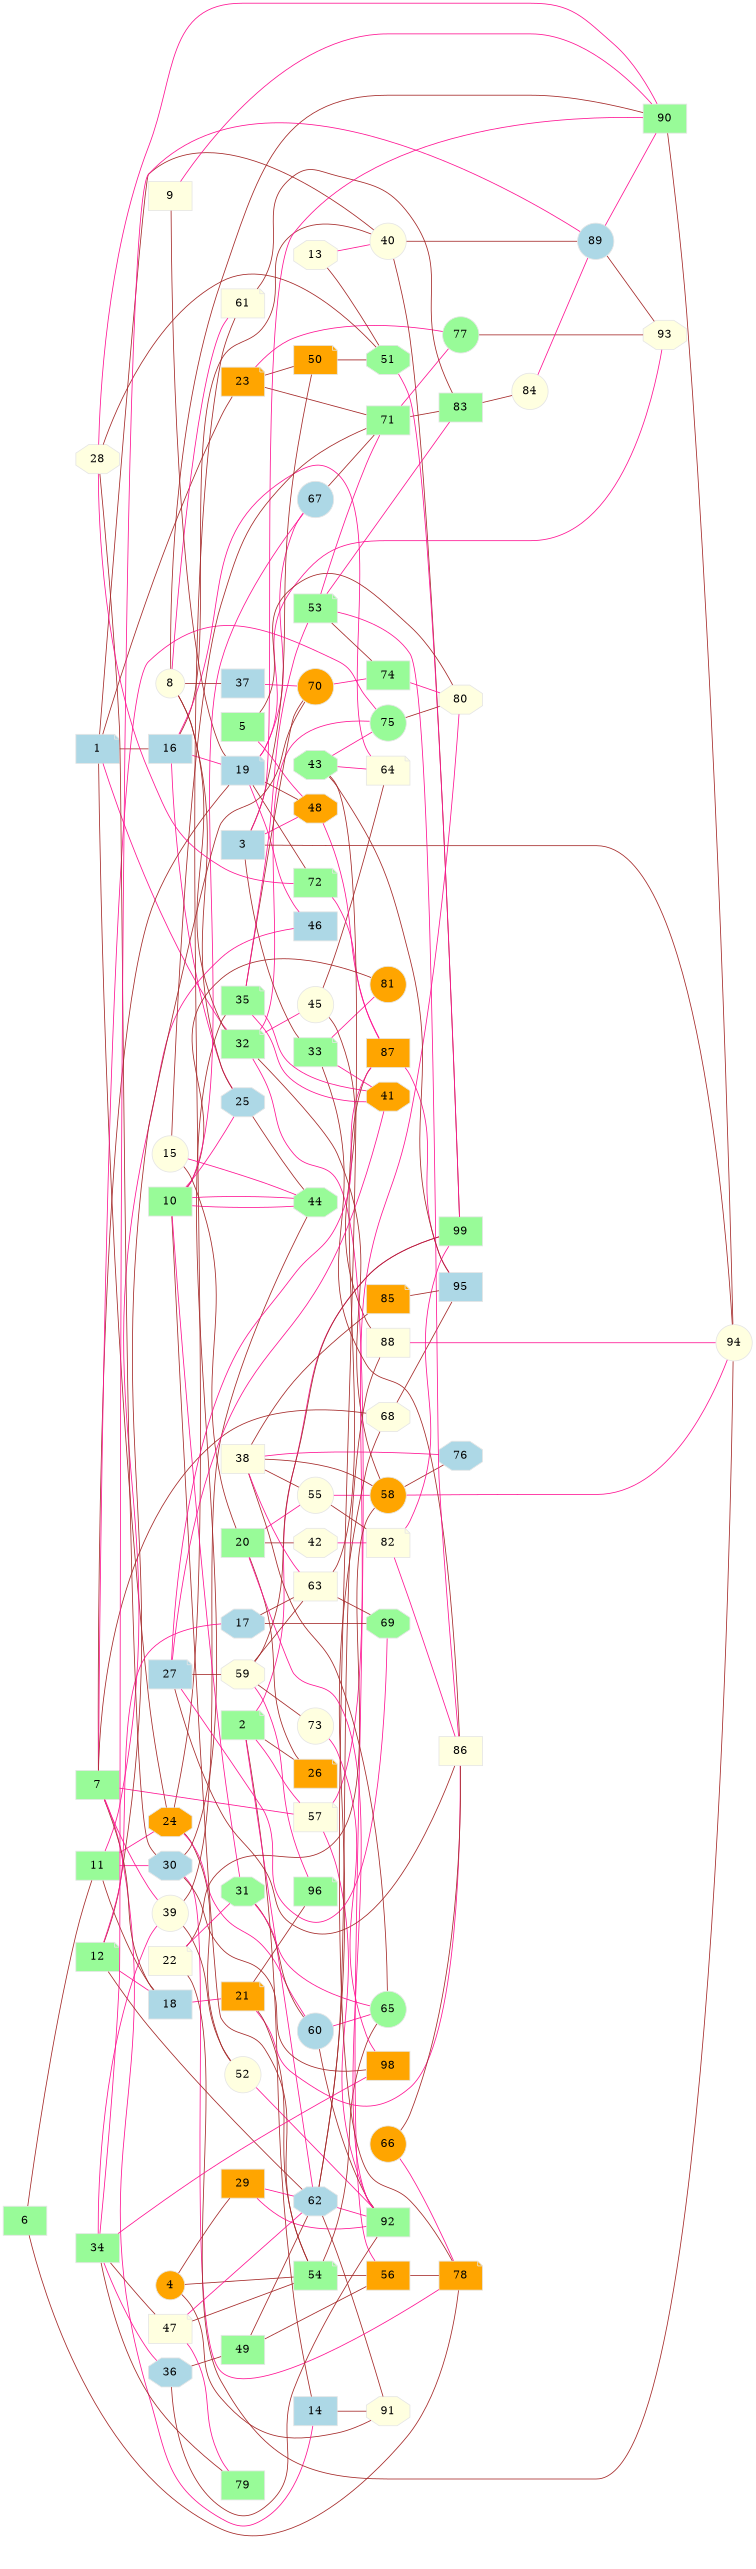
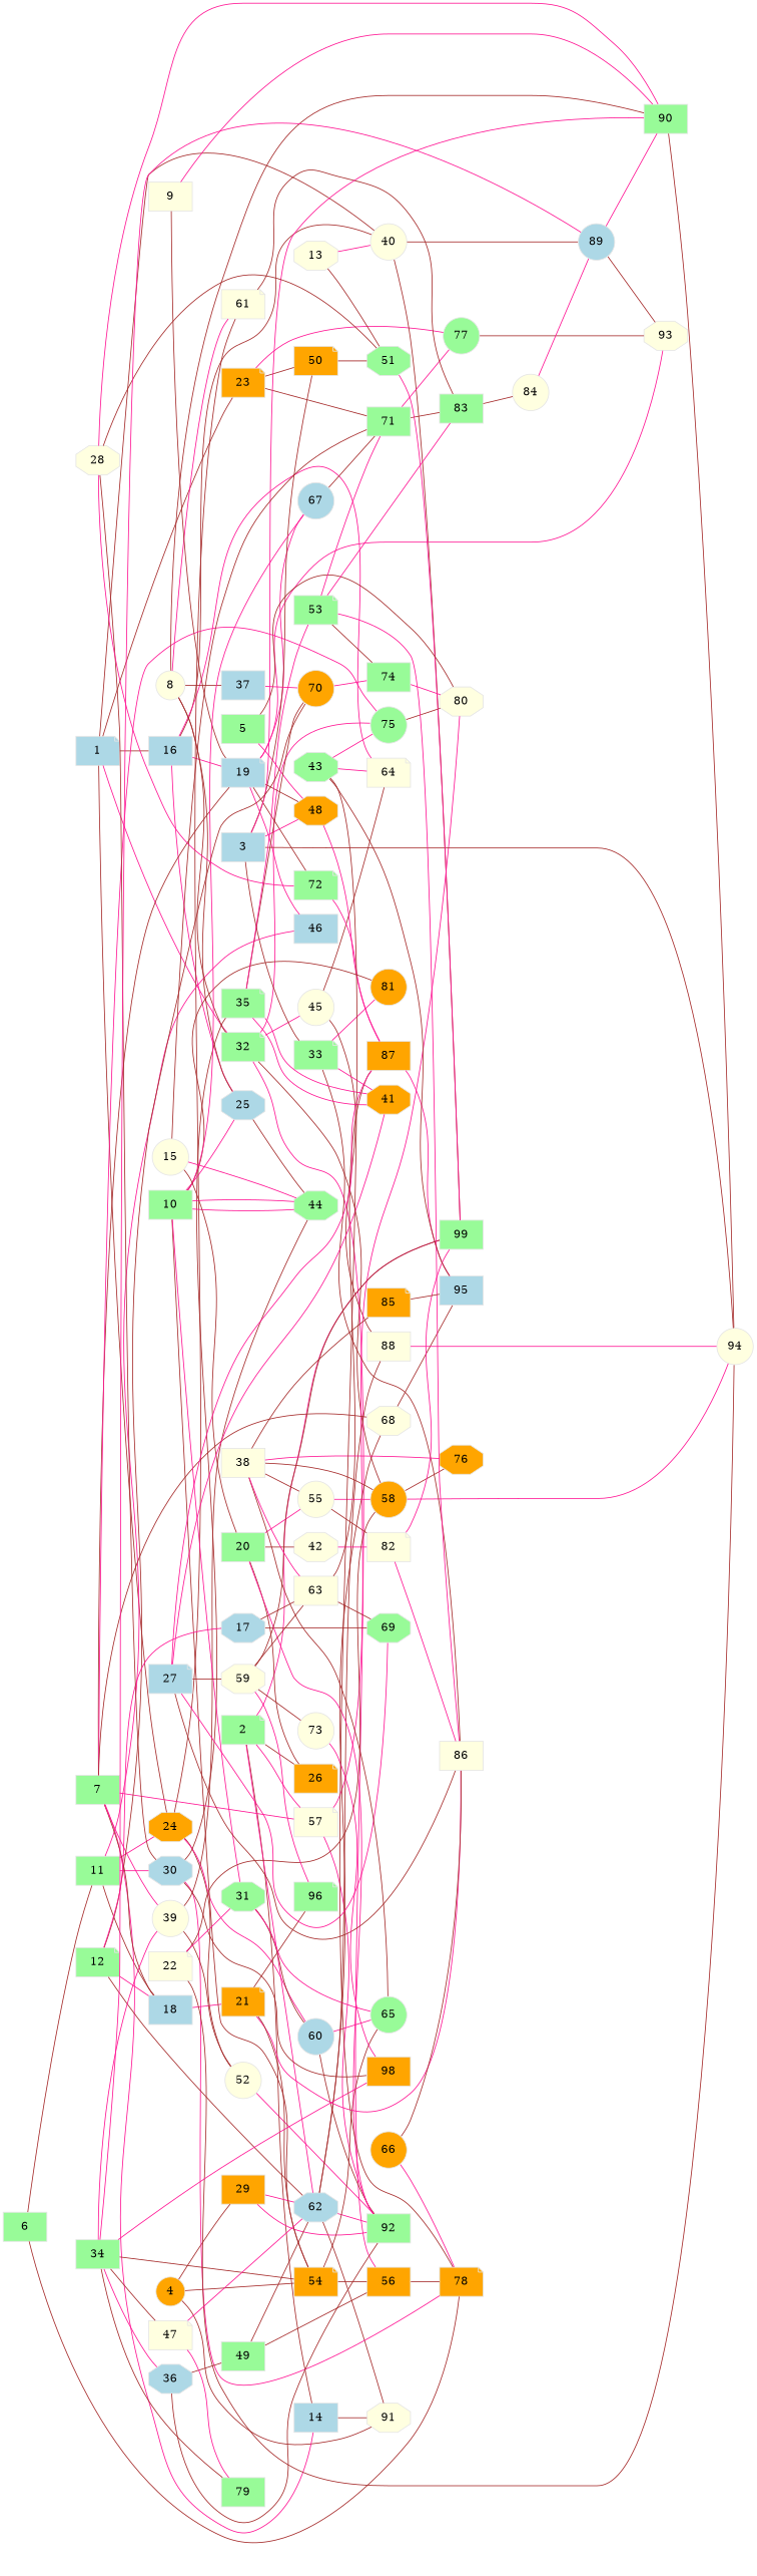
  graph {
    rankdir=LR
    node [color=gray90 fillcolor=palegreen shape=box style=filled]
    edge [color=brown]
    1 [fillcolor=lightblue shape=note]
    16 [fillcolor=lightblue]
    23 [fillcolor=orange shape=note]
    24 [fillcolor=orange shape=octagon]
    32 [shape=note]
    40 [fillcolor=lightyellow shape=circle]
    19 [fillcolor=lightblue shape=note]
    25 [fillcolor=lightblue shape=octagon]
    64 [fillcolor=lightyellow shape=note]
    50 [fillcolor=orange shape=note]
    71
    77 [shape=circle]
    61 [fillcolor=lightyellow shape=note]
    52 [fillcolor=lightyellow shape=circle]
    60 [fillcolor=lightblue shape=circle]
    75 [shape=circle]
    58 [fillcolor=orange shape=circle]
    45 [fillcolor=lightyellow shape=circle]
    56 [fillcolor=orange]
    n20 [label=99]
    89 [fillcolor=lightblue shape=circle]
    2 [shape=note]
    14 [fillcolor=lightblue]
    26 [fillcolor=orange shape=note]
    57 [fillcolor=lightyellow shape=note]
    62 [fillcolor=lightblue shape=octagon]
    91 [fillcolor=lightyellow shape=octagon]
    80 [fillcolor=lightyellow shape=octagon]
    92
    68 [fillcolor=lightyellow shape=octagon]
    88 [fillcolor=lightyellow]
    3 [fillcolor=lightblue]
    33 [shape=note]
    48 [fillcolor=orange shape=octagon]
    90
    94 [fillcolor=lightyellow shape=circle]
    81 [fillcolor=orange shape=circle]
    86 [fillcolor=lightyellow]
    41 [fillcolor=orange shape=octagon]
    87 [fillcolor=orange]
    51 [shape=octagon]
    4 [fillcolor=orange shape=circle]
    29 [fillcolor=orange]
-   54 [shape=note]
+   54 [fillcolor=orange shape=note]
    65 [shape=circle]
    5
    6
    11
    78 [fillcolor=orange shape=note]
    18 [fillcolor=lightblue]
    30 [fillcolor=lightblue shape=octagon]
    46 [fillcolor=lightblue]
    7
    39 [fillcolor=lightyellow shape=circle]
    21 [fillcolor=orange shape=note]
    67 [fillcolor=lightblue shape=circle]
    72 [shape=note]
    93 [fillcolor=lightyellow shape=octagon]
    44 [shape=octagon]
    95 [fillcolor=lightblue]
    8 [fillcolor=lightyellow shape=circle]
    37 [fillcolor=lightblue]
    70 [fillcolor=orange shape=circle]
    83
    9 [fillcolor=lightyellow]
    10
    31 [shape=octagon]
    35 [shape=note]
    98 [fillcolor=orange]
    12 [shape=note]
    17 [fillcolor=lightblue shape=octagon]
    63 [fillcolor=lightyellow]
    69 [shape=octagon]
    74
    13 [fillcolor=lightyellow shape=octagon]
    15 [fillcolor=lightyellow shape=circle]
    20
    42 [fillcolor=lightyellow shape=octagon]
    55 [fillcolor=lightyellow shape=circle]
    96 [shape=note]
    82 [fillcolor=lightyellow shape=note]
    22 [fillcolor=lightyellow shape=note]
-   76 [fillcolor=lightblue shape=octagon]
+   76 [fillcolor=orange shape=octagon]
    27 [fillcolor=lightblue shape=note]
    59 [fillcolor=lightyellow shape=octagon]
    73 [fillcolor=lightyellow shape=circle]
    28 [fillcolor=lightyellow shape=octagon]
    53 [shape=note]
    34
    36 [fillcolor=lightblue shape=octagon]
    47 [fillcolor=lightyellow shape=note]
    79
    49
    38 [fillcolor=lightyellow]
    85 [fillcolor=orange shape=note]
    43 [shape=octagon]
    84 [fillcolor=lightyellow shape=circle]
    66 [fillcolor=orange shape=circle]
    1 -- 16
    1 -- 23
    1 -- 24
    1 -- 32 [color=deeppink]
    1 -- 40
    16 -- 40
    16 -- 19 [color=deeppink]
    16 -- 25 [color=deeppink]
    16 -- 64 [color=deeppink]
    23 -- 50
    23 -- 71
    23 -- 77 [color=deeppink]
    24 -- 61
    24 -- 52
    24 -- 60 [color=deeppink]
    32 -- 75 [color=deeppink]
    32 -- 58
    32 -- 45 [color=deeppink]
    32 -- 56 [color=deeppink]
    40 -- n20
    40 -- 89
    19 -- 48
    19 -- 46 [color=deeppink]
    19 -- 67 [color=deeppink]
    19 -- 72
    19 -- 93 [color=deeppink]
    25 -- 44
    50 -- 51
    71 -- 77 [color=deeppink]
    71 -- 83
    77 -- 93
    61 -- 83
    52 -- 92 [color=deeppink]
    60 -- 92
    60 -- 65 [color=deeppink]
    75 -- 80
    58 -- 94 [color=deeppink]
    58 -- 76
    45 -- 64
    45 -- 88
    56 -- 78
    89 -- 90 [color=deeppink]
    89 -- 93
    2 -- n20 [color=deeppink]
    2 -- 14
    2 -- 26
    2 -- 57 [color=deeppink]
    2 -- 62 [color=deeppink]
    14 -- 91
    57 -- 80 [color=deeppink]
    57 -- 92 [color=deeppink]
    62 -- 91
    62 -- 92 [color=deeppink]
    62 -- 68
    62 -- 88
    68 -- 95
    88 -- 94 [color=deeppink]
    3 -- 50
    3 -- 33
    3 -- 48 [color=deeppink]
    3 -- 90 [color=deeppink]
    3 -- 94
    33 -- 81 [color=deeppink]
    33 -- 86
    33 -- 41 [color=deeppink]
    48 -- 87 [color=deeppink]
    90 -- 94
    87 -- 95 [color=deeppink]
    51 -- n20 [color=deeppink]
    4 -- 91
    4 -- 29
    4 -- 54
    29 -- 62 [color=deeppink]
    29 -- 92 [color=deeppink]
    54 -- 56
    54 -- 65
    5 -- 80
    5 -- 48 [color=deeppink]
    6 -- 11
    6 -- 78
    11 -- 24 [color=deeppink]
    11 -- 18
    11 -- 30 [color=deeppink]
    11 -- 46 [color=deeppink]
    18 -- 21 [color=deeppink]
    30 -- 78 [color=deeppink]
    30 -- 35
    30 -- 98
    7 -- 19
    7 -- 75 [color=deeppink]
    7 -- 14 [color=deeppink]
    7 -- 57 [color=deeppink]
    7 -- 68
    7 -- 18
    7 -- 39 [color=deeppink]
    39 -- 52
    39 -- 44
    21 -- 86 [color=deeppink]
    21 -- 54
    21 -- 96
    67 -- 71
    72 -- 87 [color=deeppink]
    8 -- 32
    8 -- 25
    8 -- 61 [color=deeppink]
    8 -- 90
    8 -- 37
    37 -- 70 [color=deeppink]
    70 -- 74 [color=deeppink]
    83 -- 84
    9 -- 19
    9 -- 90 [color=deeppink]
    10 -- 25 [color=deeppink]
    10 -- 81
    10 -- 54
    10 -- 67 [color=deeppink]
    10 -- 44 [color=deeppink]
    10 -- 44 [color=deeppink]
    10 -- 31 [color=deeppink]
    31 -- 60
    31 -- 65 [color=deeppink]
    35 -- 41 [color=deeppink]
    35 -- 41 [color=deeppink]
    35 -- 70
    35 -- 53 [color=deeppink]
    12 -- 62
    12 -- 18 [color=deeppink]
    12 -- 70
    12 -- 17 [color=deeppink]
    17 -- 63
    17 -- 69
    63 -- 87
    63 -- 69
    74 -- 80 [color=deeppink]
    13 -- 40 [color=deeppink]
    13 -- 51
    15 -- 71
    15 -- 44 [color=deeppink]
    15 -- 20
    20 -- 26
    20 -- 92 [color=deeppink]
    20 -- 42
    20 -- 55 [color=deeppink]
    42 -- 82 [color=deeppink]
    55 -- 58 [color=deeppink]
    55 -- 82
    82 -- n20 [color=deeppink]
    82 -- 86 [color=deeppink]
    22 -- 58
    22 -- 94
    22 -- 31 [color=deeppink]
    27 -- 86
    27 -- 41 [color=deeppink]
    27 -- 87 [color=deeppink]
    27 -- 69 [color=deeppink]
    27 -- 59
    59 -- n20
    59 -- 63
    59 -- 96 [color=deeppink]
    59 -- 73
    73 -- 98 [color=deeppink]
    28 -- 90 [color=deeppink]
    28 -- 51
    28 -- 30
    28 -- 72 [color=deeppink]
    53 -- 71 [color=deeppink]
    53 -- 86 [color=deeppink]
    53 -- 83 [color=deeppink]
    53 -- 74
    34 -- 89 [color=deeppink]
-   47 -- 54
+   34 -- 54
    34 -- 39 [color=deeppink]
    34 -- 98 [color=deeppink]
    34 -- 36 [color=deeppink]
    34 -- 47
    34 -- 79
    36 -- 92
    36 -- 49
    47 -- 62 [color=deeppink]
    47 -- 79 [color=deeppink]
    49 -- 56
    49 -- 62
    38 -- 58
    38 -- 65
    38 -- 63 [color=deeppink]
    38 -- 55
    38 -- 76 [color=deeppink]
    38 -- 85
    85 -- 95
    43 -- 64 [color=deeppink]
    43 -- 75 [color=deeppink]
    43 -- 78
    43 -- 95
    84 -- 89 [color=deeppink]
    66 -- 86
    66 -- 78 [color=deeppink]
  }
